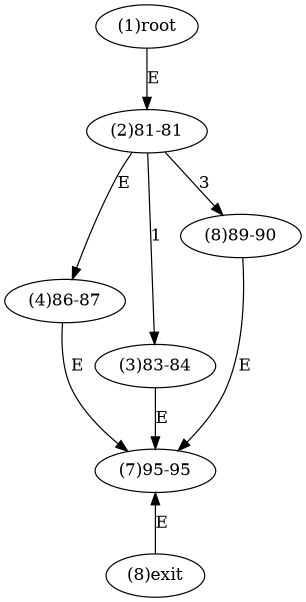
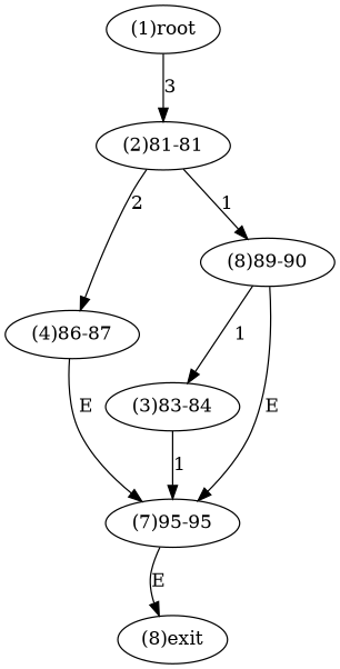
  digraph {
    n1 [label="(1)root"]
    n2 [label="(2)81-81"]
    n3 [label="(3)83-84"]
    n4 [label="(4)86-87"]
    n5 [label="(8)89-90"]
    n6 [label="(7)95-95"]
    n7 [label="(8)exit"]
-   n1 -> n2 [label=E]
-   n2 -> n3 [label=1]
-   n2 -> n4 [label=E]
-   n2 -> n5 [label=3]
-   n3 -> n6 [label=E]
+   n1 -> n2 [label=3]
+   n5 -> n3 [label=1]
+   n2 -> n4 [label=2]
+   n2 -> n5 [label=1]
+   n3 -> n6 [label=1]
    n4 -> n6 [label=E]
    n5 -> n6 [label=E]
-   n7 -> n6 [label=E]
+   n6 -> n7 [label=E]
  }
